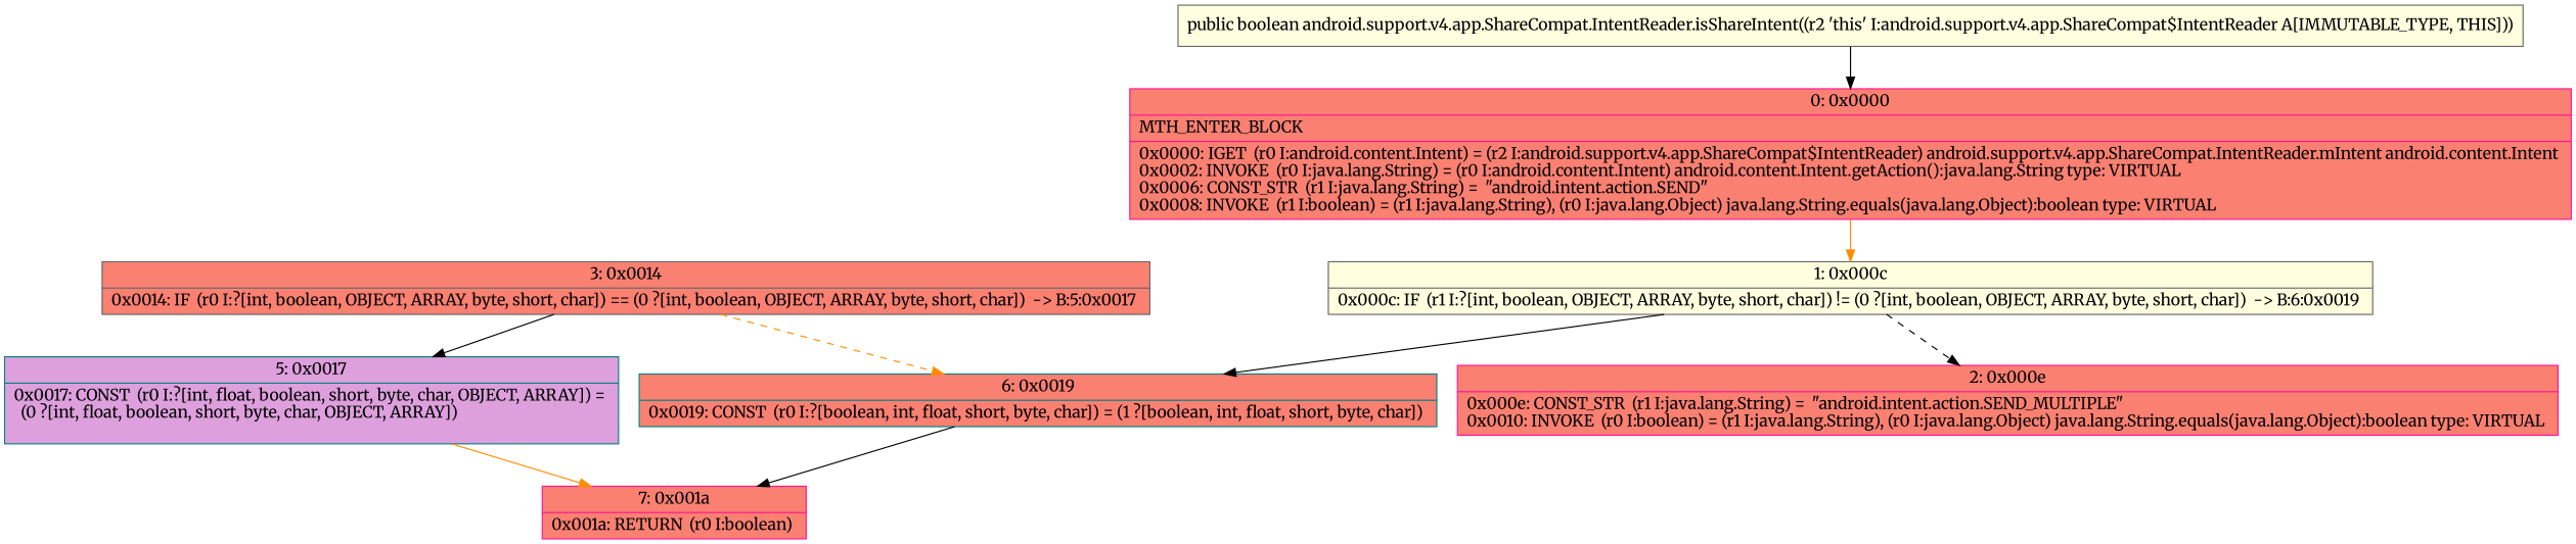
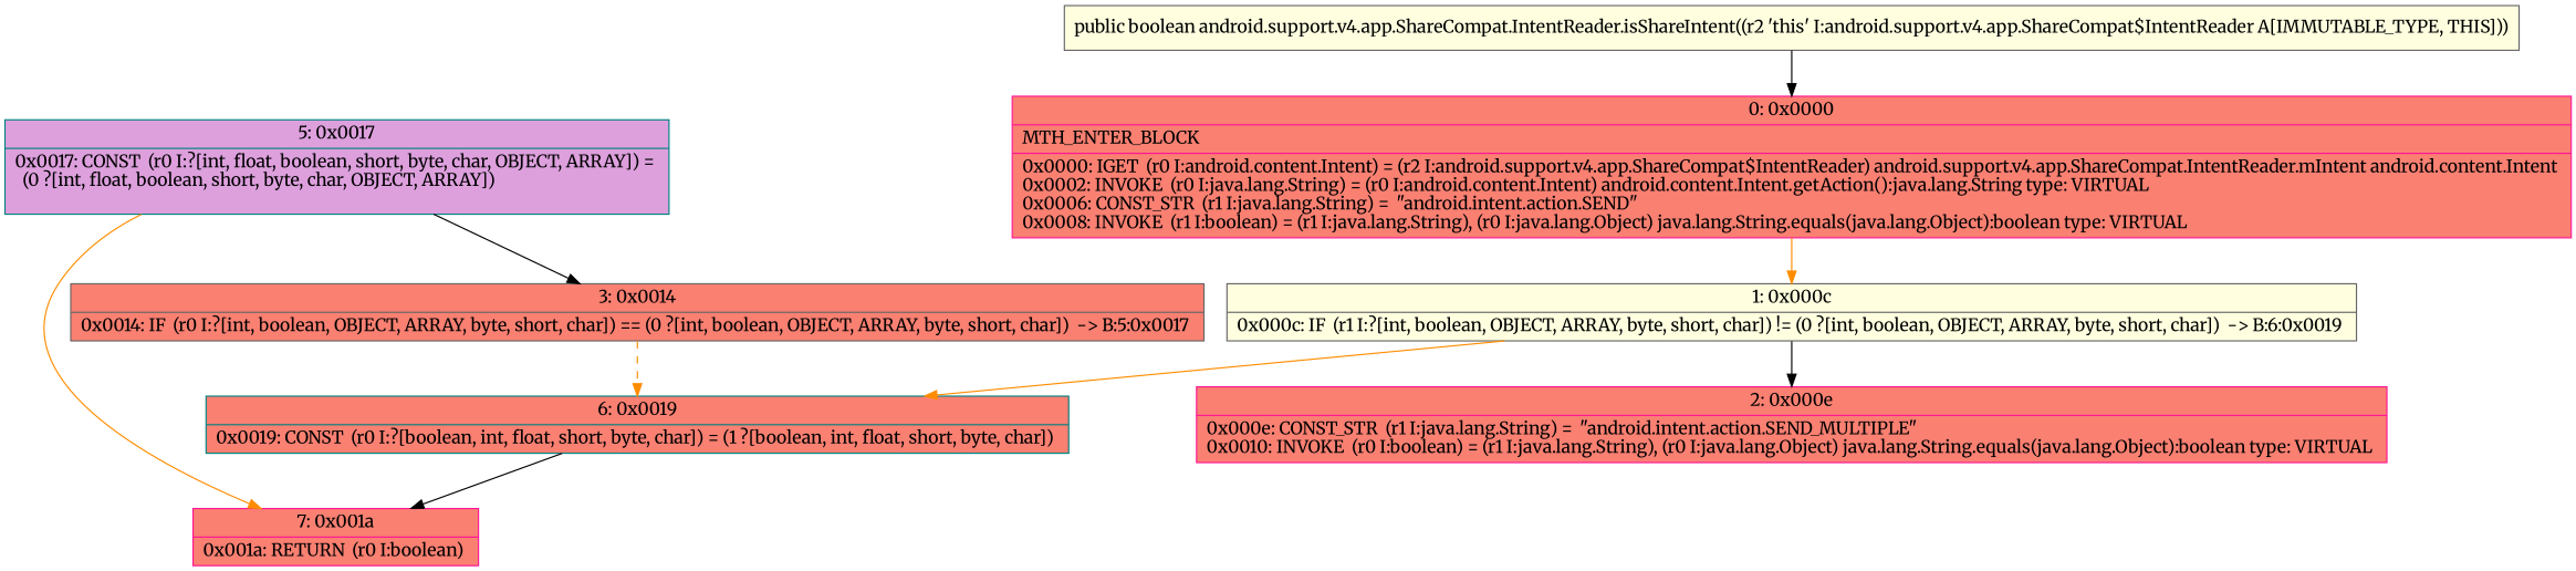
  digraph {
    fontname=Merriweather
    node [color=deeppink fillcolor=salmon fontname=Merriweather shape=record style=filled]
    edge [color=darkorange fontname=Merriweather]
    n1 [label="{0\:\ 0x0000|MTH_ENTER_BLOCK\l|0x0000: IGET  (r0 I:android.content.Intent) = (r2 I:android.support.v4.app.ShareCompat$IntentReader) android.support.v4.app.ShareCompat.IntentReader.mIntent android.content.Intent \l0x0002: INVOKE  (r0 I:java.lang.String) = (r0 I:android.content.Intent) android.content.Intent.getAction():java.lang.String type: VIRTUAL \l0x0006: CONST_STR  (r1 I:java.lang.String) =  \"android.intent.action.SEND\" \l0x0008: INVOKE  (r1 I:boolean) = (r1 I:java.lang.String), (r0 I:java.lang.Object) java.lang.String.equals(java.lang.Object):boolean type: VIRTUAL \l}"]
    n2 [color=gray40 fillcolor=lightyellow label="{1\:\ 0x000c|0x000c: IF  (r1 I:?[int, boolean, OBJECT, ARRAY, byte, short, char]) != (0 ?[int, boolean, OBJECT, ARRAY, byte, short, char])  \-\> B:6:0x0019 \l}"]
    n3 [label="{2\:\ 0x000e|0x000e: CONST_STR  (r1 I:java.lang.String) =  \"android.intent.action.SEND_MULTIPLE\" \l0x0010: INVOKE  (r0 I:boolean) = (r1 I:java.lang.String), (r0 I:java.lang.Object) java.lang.String.equals(java.lang.Object):boolean type: VIRTUAL \l}"]
    n4 [color=teal label="{6\:\ 0x0019|0x0019: CONST  (r0 I:?[boolean, int, float, short, byte, char]) = (1 ?[boolean, int, float, short, byte, char]) \l}"]
    n5 [label="{7\:\ 0x001a|0x001a: RETURN  (r0 I:boolean) \l}"]
    n6 [color=gray40 label="{3\:\ 0x0014|0x0014: IF  (r0 I:?[int, boolean, OBJECT, ARRAY, byte, short, char]) == (0 ?[int, boolean, OBJECT, ARRAY, byte, short, char])  \-\> B:5:0x0017 \l}"]
    n7 [color=teal fillcolor=plum label="{5\:\ 0x0017|0x0017: CONST  (r0 I:?[int, float, boolean, short, byte, char, OBJECT, ARRAY]) = \l  (0 ?[int, float, boolean, short, byte, char, OBJECT, ARRAY])\l \l}"]
    n8 [color=gray40 fillcolor=lightyellow label="{public boolean android.support.v4.app.ShareCompat.IntentReader.isShareIntent((r2 'this' I:android.support.v4.app.ShareCompat$IntentReader A[IMMUTABLE_TYPE, THIS])) }"]
    n1 -> n2
-   n2 -> n3 [color=black style=dashed]
-   n2 -> n4 [color=black]
+   n2 -> n3 [color=black style=solid]
+   n2 -> n4
    n4 -> n5 [color=black]
    n6 -> n4 [style=dashed]
-   n6 -> n7 [color=black]
+   n7 -> n6 [color=black]
    n7 -> n5
    n8 -> n1 [color=black]
  }
